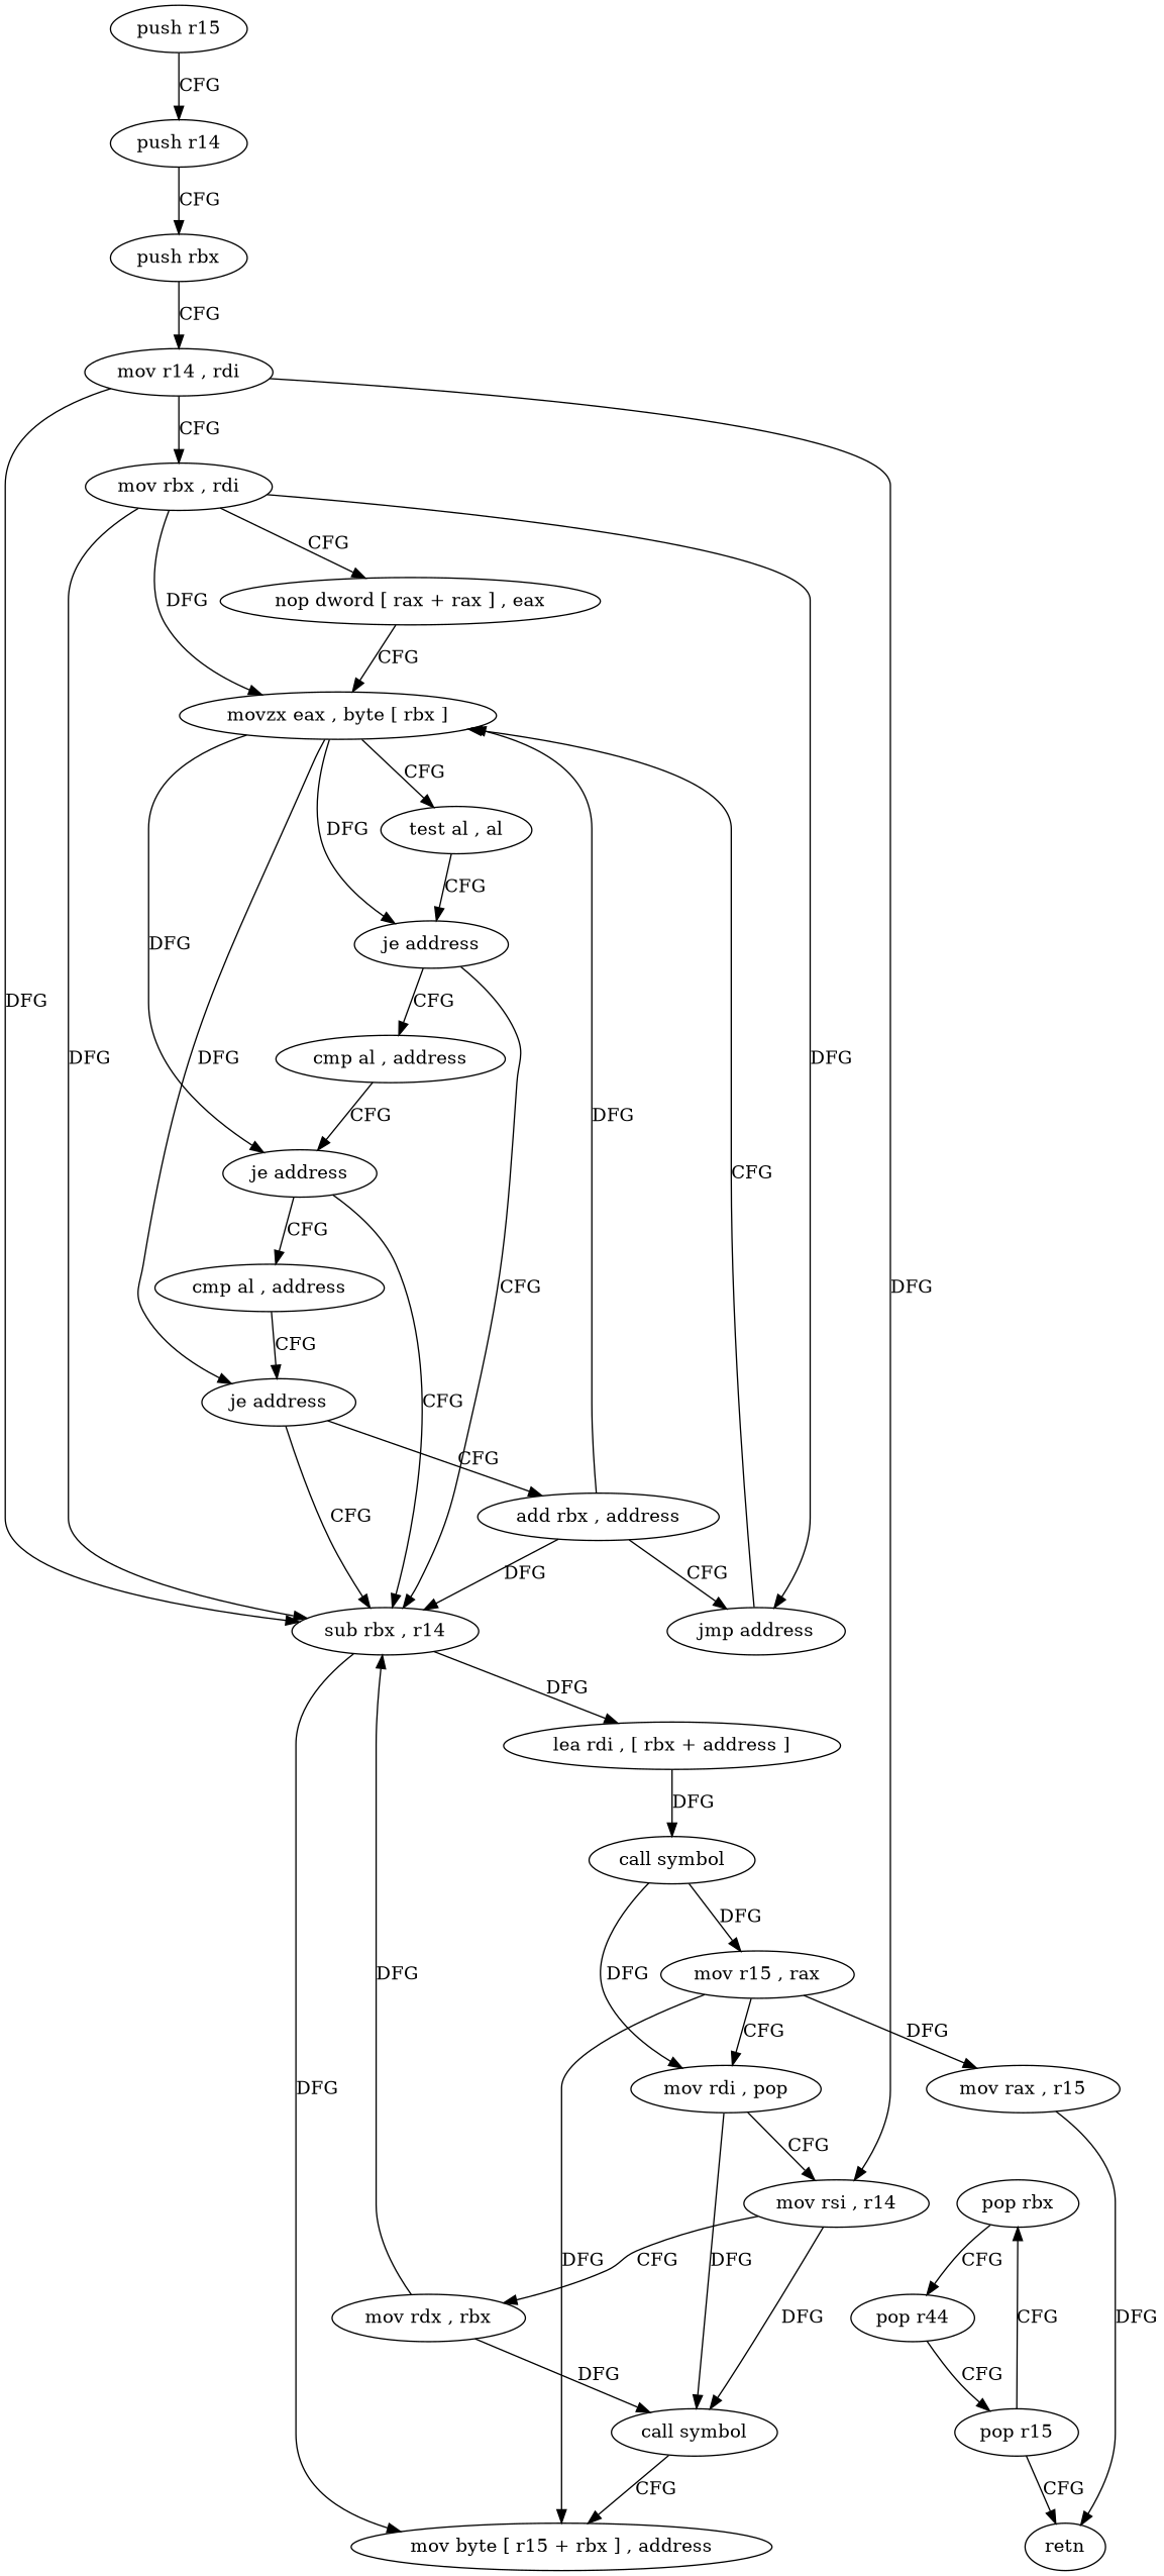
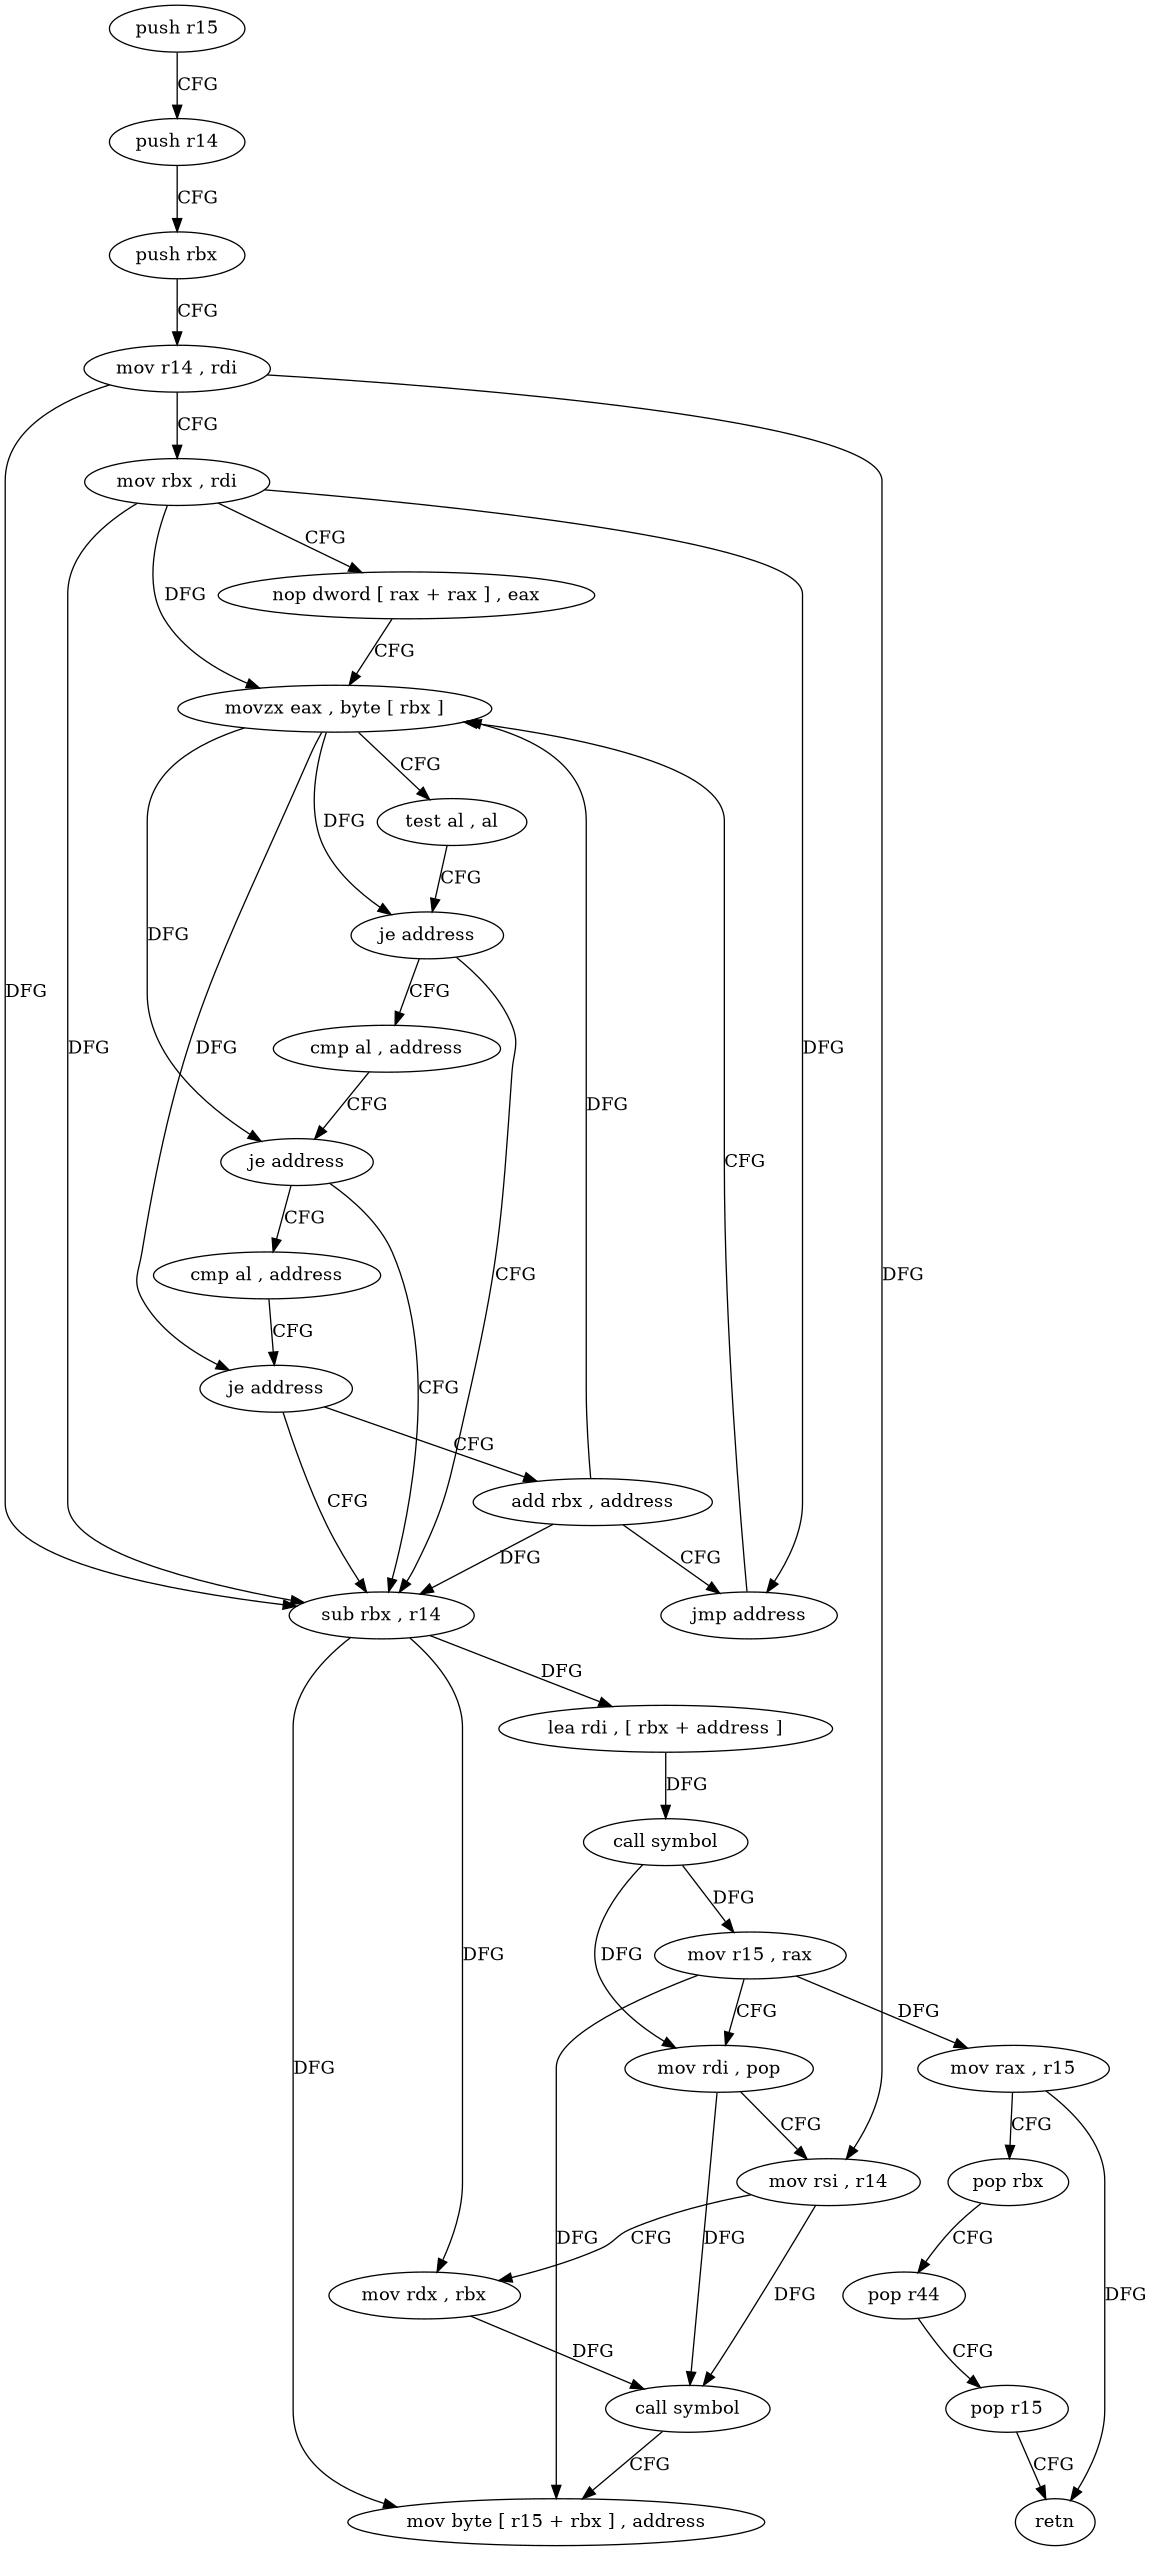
  digraph {
    n1 [label="push r15"]
    n2 [label="push r14"]
    n3 [label="push rbx"]
    n4 [label="mov r14 , rdi"]
    n5 [label="mov rbx , rdi"]
    n6 [label="sub rbx , r14"]
    n7 [label="mov rsi , r14"]
    n8 [label="nop dword [ rax + rax ] , eax"]
    n9 [label="movzx eax , byte [ rbx ]"]
    n10 [label="jmp address"]
    n11 [label="lea rdi , [ rbx + address ]"]
    n12 [label="mov rdx , rbx"]
    n13 [label="mov byte [ r15 + rbx ] , address"]
    n14 [label="call symbol"]
    n15 [label="je address"]
    n16 [label="je address"]
    n17 [label="test al , al"]
    n18 [label="je address"]
    n19 [label="add rbx , address"]
    n20 [label="cmp al , address"]
    n21 [label="cmp al , address"]
    n22 [label="call symbol"]
    n23 [label="mov r15 , rax"]
    n24 [label="mov rdi , pop"]
    n25 [label="mov rax , r15"]
    n26 [label="pop rbx"]
    n27 [label=retn]
    n28 [label="pop r44"]
    n29 [label="pop r15"]
    n1 -> n2 [label=CFG]
    n2 -> n3 [label=CFG]
    n3 -> n4 [label=CFG]
    n4 -> n5 [label=CFG]
    n4 -> n6 [label=DFG]
    n4 -> n7 [label=DFG]
    n5 -> n6 [label=DFG]
    n5 -> n8 [label=CFG]
    n5 -> n9 [label=DFG]
    n5 -> n10 [label=DFG]
    n6 -> n11 [label=DFG]
-   n12 -> n6 [label=DFG]
+   n6 -> n12 [label=DFG]
    n6 -> n13 [label=DFG]
    n7 -> n12 [label=CFG]
    n7 -> n14 [label=DFG]
    n8 -> n9 [label=CFG]
    n9 -> n15 [label=DFG]
    n9 -> n16 [label=DFG]
    n9 -> n17 [label=CFG]
    n9 -> n18 [label=DFG]
    n10 -> n9 [label=CFG]
    n11 -> n22 [label=DFG]
    n12 -> n14 [label=DFG]
    n14 -> n13 [label=CFG]
    n15 -> n6 [label=CFG]
    n15 -> n20 [label=CFG]
    n16 -> n6 [label=CFG]
    n16 -> n19 [label=CFG]
    n17 -> n18 [label=CFG]
    n18 -> n6 [label=CFG]
    n18 -> n21 [label=CFG]
    n19 -> n6 [label=DFG]
    n19 -> n9 [label=DFG]
    n19 -> n10 [label=CFG]
    n20 -> n16 [label=CFG]
    n21 -> n15 [label=CFG]
    n22 -> n23 [label=DFG]
    n22 -> n24 [label=DFG]
    n23 -> n13 [label=DFG]
    n23 -> n24 [label=CFG]
    n23 -> n25 [label=DFG]
    n24 -> n7 [label=CFG]
    n24 -> n14 [label=DFG]
-   n29 -> n26 [label=CFG]
+   n25 -> n26 [label=CFG]
    n25 -> n27 [label=DFG]
    n26 -> n28 [label=CFG]
    n28 -> n29 [label=CFG]
    n29 -> n27 [label=CFG]
  }
